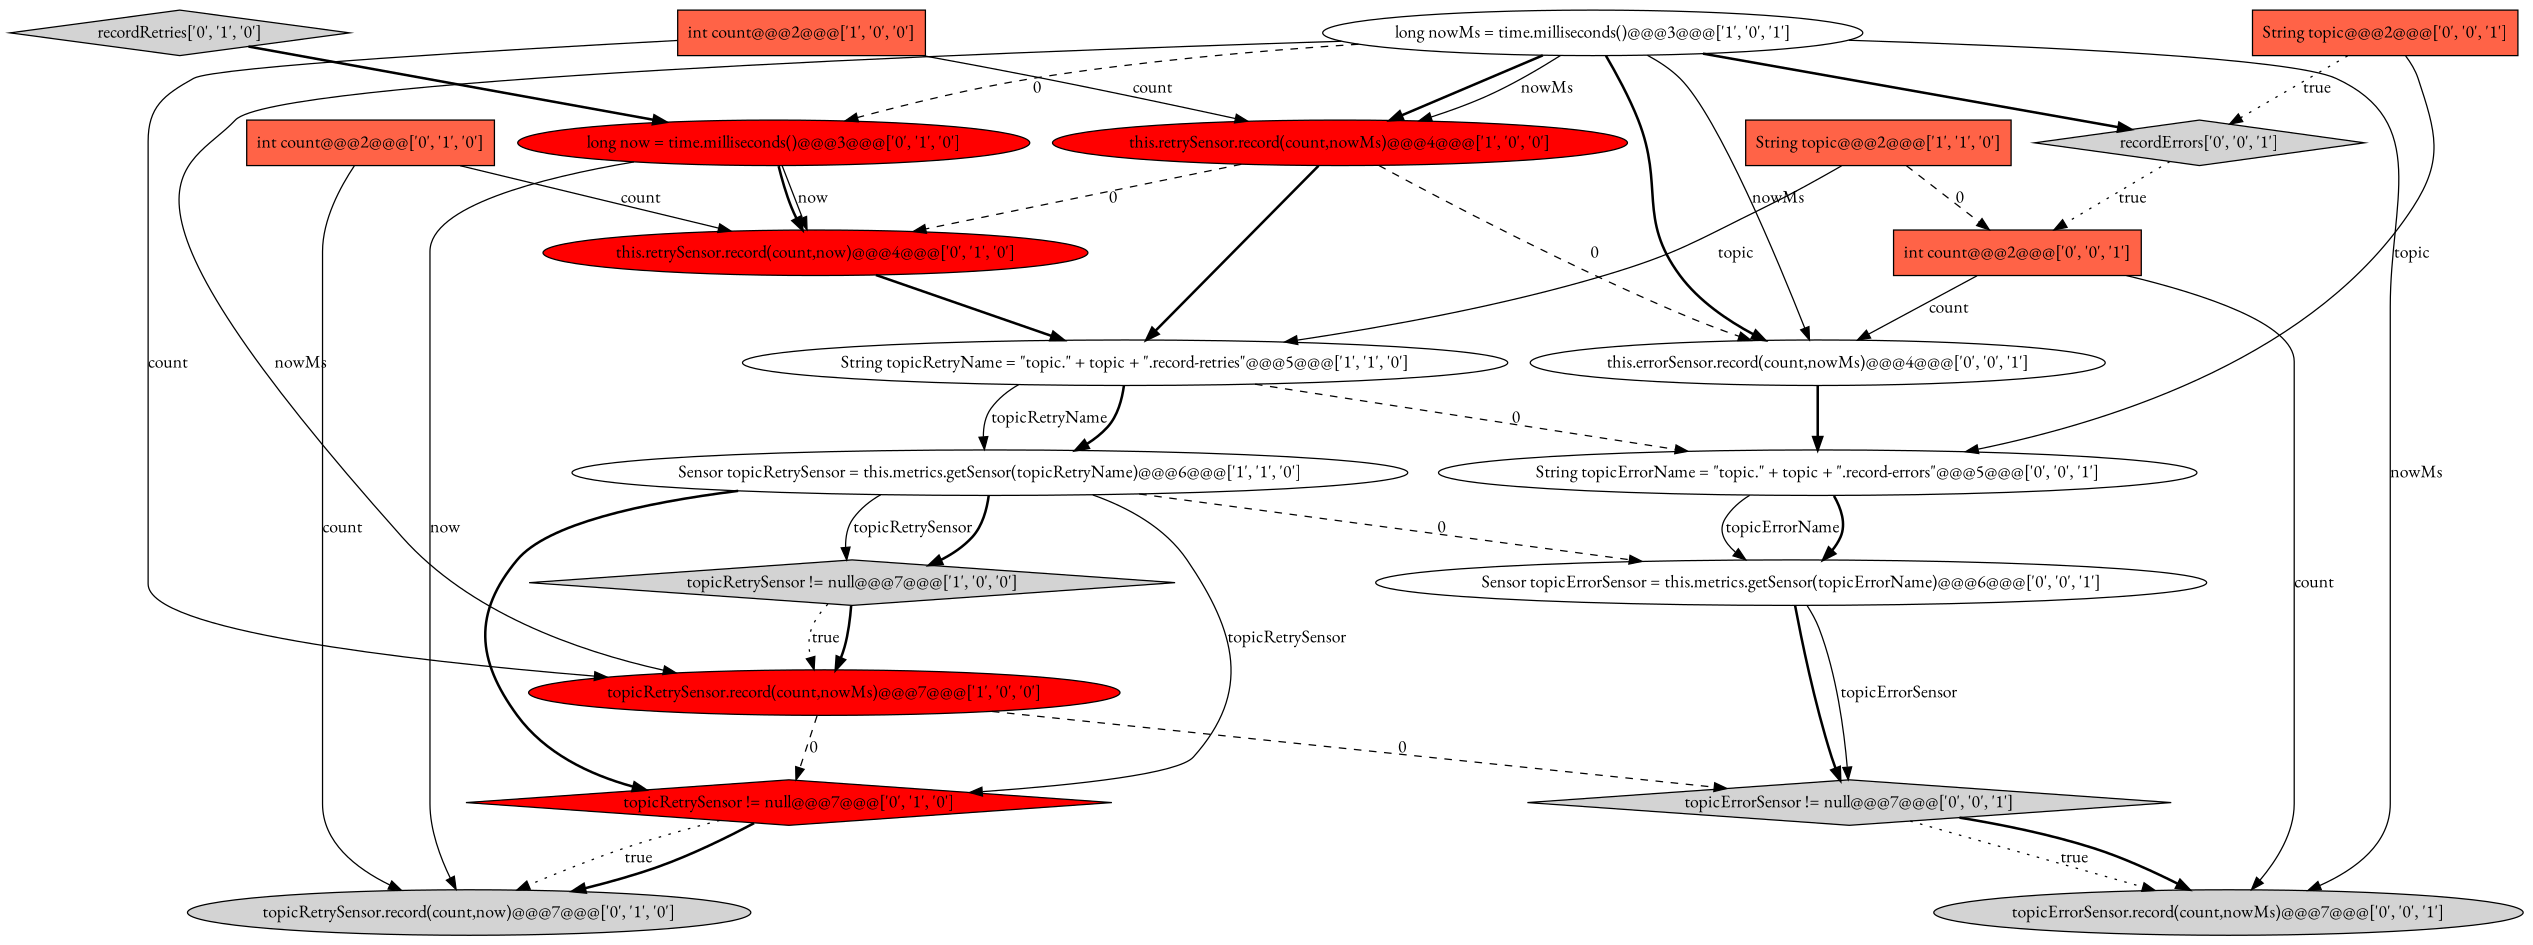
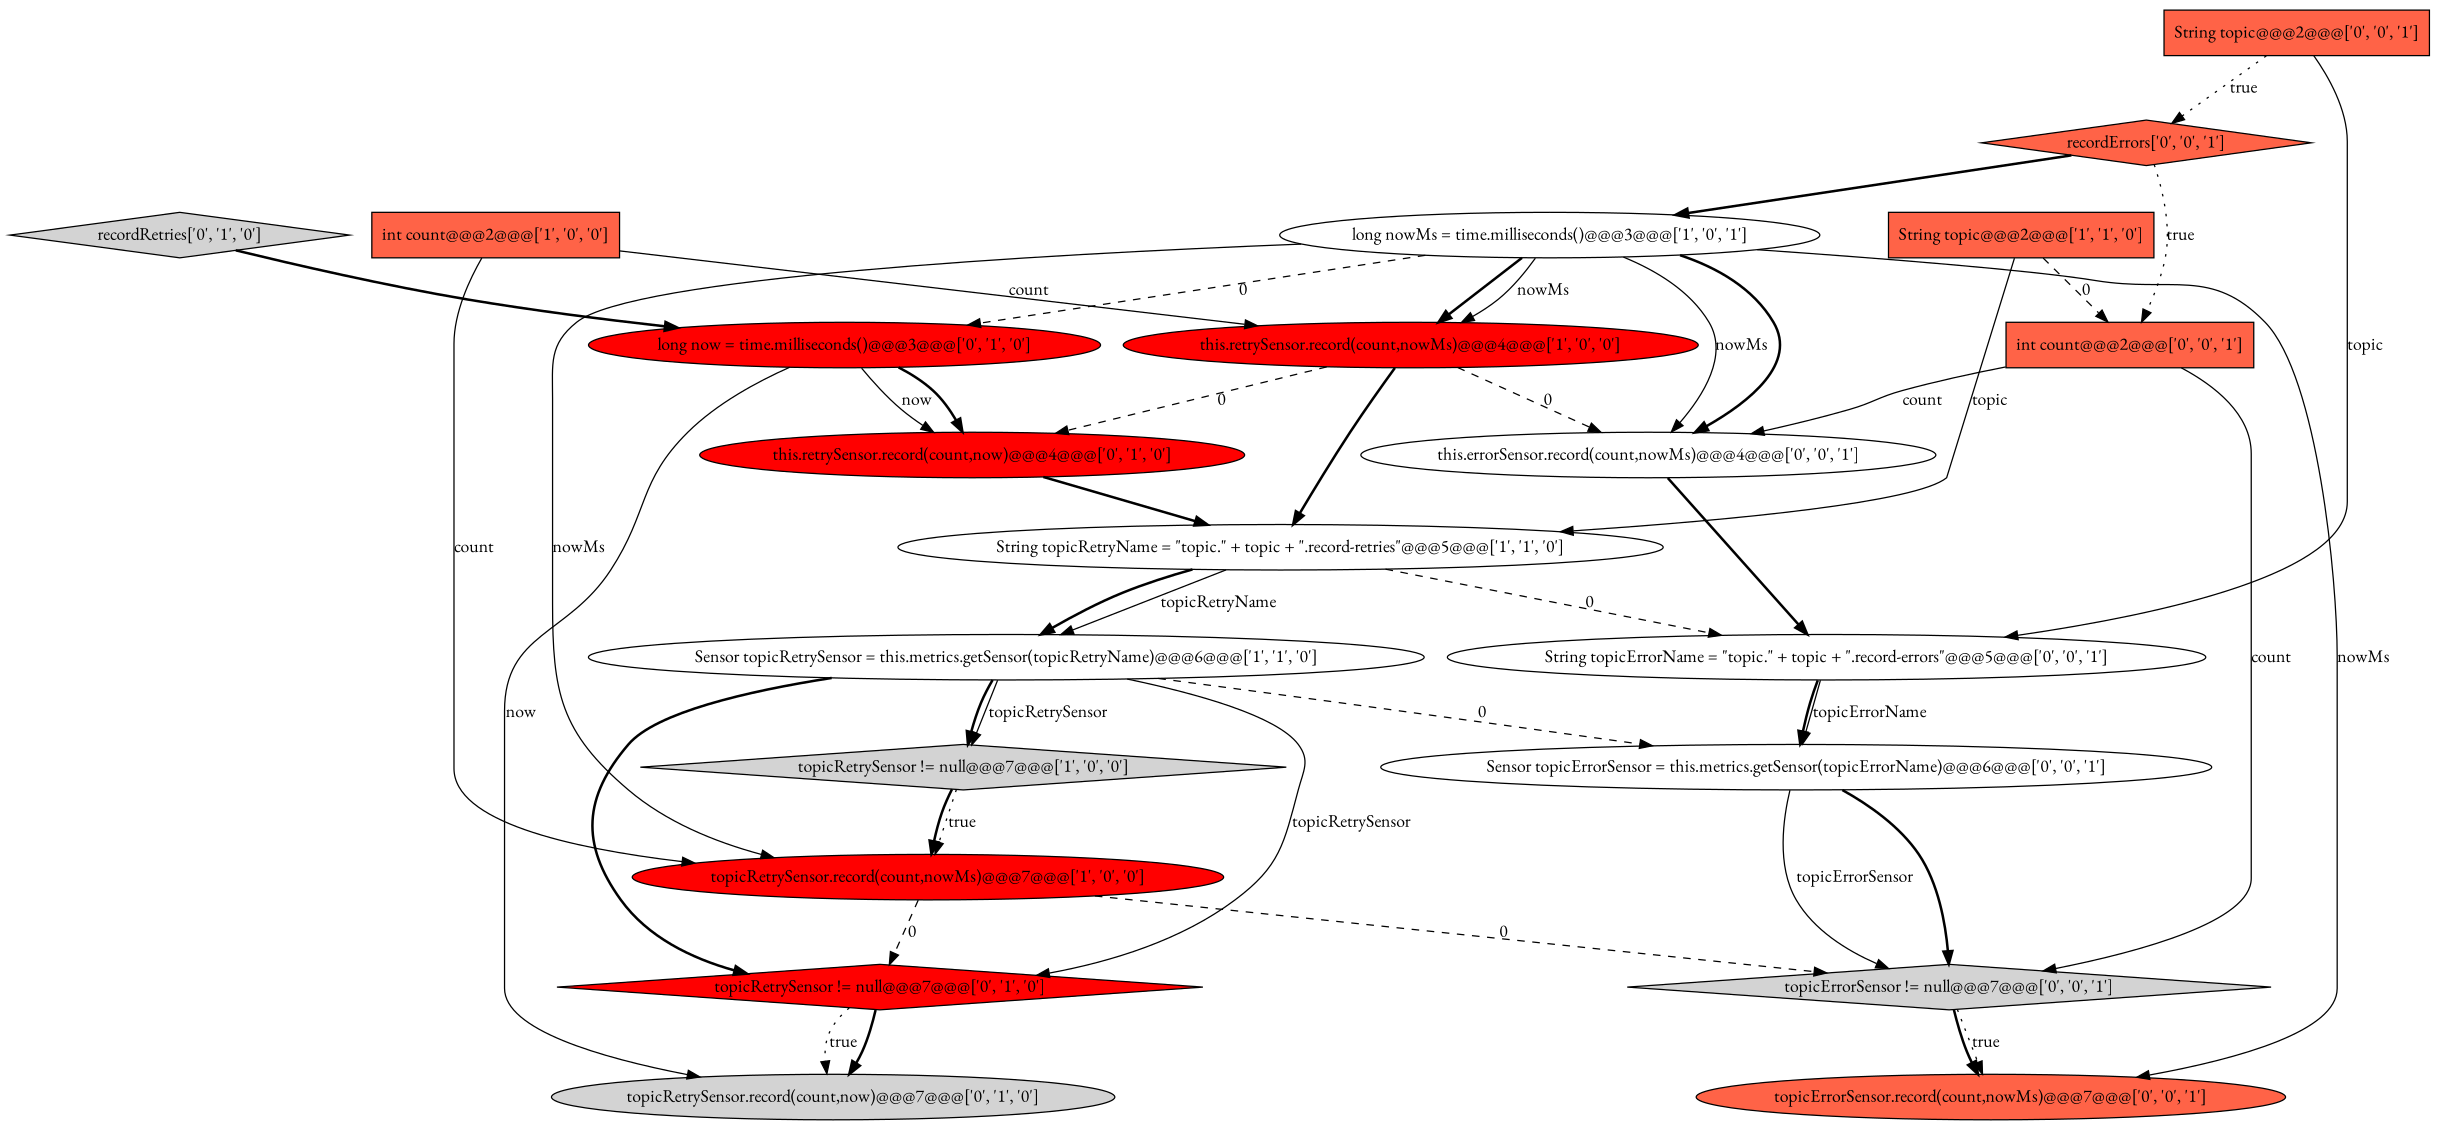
  digraph {
    fontname="EB Garamond"
    node [fillcolor=white fontname="EB Garamond" shape=ellipse style=filled]
    edge [fontname="EB Garamond" style=solid]
    n1 [fillcolor=tomato label="int count@@@2@@@['1', '0', '0']" shape=box]
    n2 [fillcolor=red label="this.retrySensor.record(count,nowMs)@@@4@@@['1', '0', '0']"]
    n3 [fillcolor=red label="topicRetrySensor.record(count,nowMs)@@@7@@@['1', '0', '0']"]
    n4 [fillcolor=red label="this.retrySensor.record(count,now)@@@4@@@['0', '1', '0']"]
    n5 [label="this.errorSensor.record(count,nowMs)@@@4@@@['0', '0', '1']"]
    n6 [label="String topicRetryName = \"topic.\" + topic + \".record-retries\"@@@5@@@['1', '1', '0']"]
    n7 [fillcolor=lightgray label="topicErrorSensor != null@@@7@@@['0', '0', '1']" shape=diamond]
    n8 [fillcolor=red label="topicRetrySensor != null@@@7@@@['0', '1', '0']" shape=diamond]
-   n9 [fillcolor=lightgray label="topicErrorSensor.record(count,nowMs)@@@7@@@['0', '0', '1']"]
+   n9 [fillcolor=tomato label="topicErrorSensor.record(count,nowMs)@@@7@@@['0', '0', '1']"]
    n10 [fillcolor=lightgray label="recordRetries['0', '1', '0']" shape=diamond]
    n11 [fillcolor=red label="long now = time.milliseconds()@@@3@@@['0', '1', '0']"]
    n12 [fillcolor=lightgray label="topicRetrySensor.record(count,now)@@@7@@@['0', '1', '0']"]
-   n13 [fillcolor=tomato label="int count@@@2@@@['0', '1', '0']" shape=box]
    n14 [fillcolor=tomato label="String topic@@@2@@@['1', '1', '0']" shape=box]
    n15 [fillcolor=tomato label="int count@@@2@@@['0', '0', '1']" shape=box]
    n16 [label="String topicErrorName = \"topic.\" + topic + \".record-errors\"@@@5@@@['0', '0', '1']"]
    n17 [label="Sensor topicRetrySensor = this.metrics.getSensor(topicRetryName)@@@6@@@['1', '1', '0']"]
    n18 [fillcolor=tomato label="String topic@@@2@@@['0', '0', '1']" shape=box]
-   n19 [fillcolor=lightgray label="recordErrors['0', '0', '1']" shape=diamond]
+   n19 [fillcolor=tomato label="recordErrors['0', '0', '1']" shape=diamond]
    n20 [label="Sensor topicErrorSensor = this.metrics.getSensor(topicErrorName)@@@6@@@['0', '0', '1']"]
    n21 [fillcolor=lightgray label="topicRetrySensor != null@@@7@@@['1', '0', '0']" shape=diamond]
    n22 [label="long nowMs = time.milliseconds()@@@3@@@['1', '0', '1']"]
    n1 -> n2 [label=count]
    n1 -> n3 [label=count]
    n2 -> n4 [label=0 style=dashed]
    n2 -> n5 [label=0 style=dashed]
    n2 -> n6 [style=bold]
    n3 -> n7 [label=0 style=dashed]
    n3 -> n8 [label=0 style=dashed]
    n4 -> n6 [style=bold]
    n5 -> n16 [style=bold]
    n6 -> n16 [label=0 style=dashed]
    n6 -> n17 [label=topicRetryName]
    n6 -> n17 [style=bold]
    n7 -> n9 [label=true style=dotted]
    n7 -> n9 [style=bold]
    n8 -> n12 [style=bold]
    n8 -> n12 [label=true style=dotted]
    n10 -> n11 [style=bold]
    n11 -> n4 [label=now]
    n11 -> n4 [style=bold]
    n11 -> n12 [label=now]
-   n13 -> n4 [label=count]
-   n13 -> n12 [label=count]
    n14 -> n6 [label=topic]
    n14 -> n15 [label=0 style=dashed]
    n15 -> n5 [label=count]
-   n15 -> n9 [label=count]
+   n15 -> n7 [label=count]
    n16 -> n20 [label=topicErrorName]
    n16 -> n20 [style=bold]
    n17 -> n8 [style=bold]
    n17 -> n8 [label=topicRetrySensor]
    n17 -> n20 [label=0 style=dashed]
    n17 -> n21 [label=topicRetrySensor]
    n17 -> n21 [style=bold]
    n18 -> n16 [label=topic]
    n18 -> n19 [label=true style=dotted]
    n19 -> n15 [label=true style=dotted]
-   n22 -> n19 [style=bold]
+   n19 -> n22 [style=bold]
    n20 -> n7 [style=bold]
    n20 -> n7 [label=topicErrorSensor]
    n21 -> n3 [style=bold]
    n21 -> n3 [label=true style=dotted]
    n22 -> n2 [style=bold]
    n22 -> n2 [label=nowMs]
    n22 -> n3 [label=nowMs]
    n22 -> n5 [label=nowMs]
    n22 -> n5 [style=bold]
    n22 -> n9 [label=nowMs]
    n22 -> n11 [label=0 style=dashed]
  }
